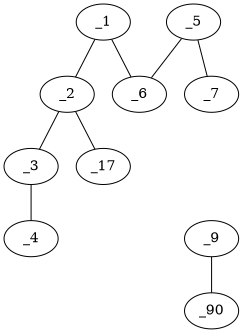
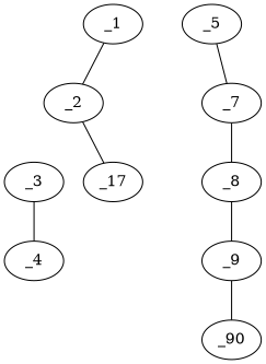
  graph {
    node [charge=0 chem=1 symbol="C  " x=3.7321 y=-1.75]
    edge [valence=1]
    _1 [x=2]
    _2 [x=2.866 y=-2.25]
-   _6 [x=2 y=-0.75]
    _3
    n5 [chem=7 label=_17 symbol="Cl " x=2.866 y=-3.25]
    _4 [y=-0.75]
    _5 [x=2.866 y=-0.25]
    _7 [x=2.866 y=0.75]
+   _8 [y=1.25]
    _9 [y=2.25]
    n11 [chem=4 label=_90 symbol="N  " y=3.25]
    _1 -- _2
-   _1 -- _6 [valence=2]
-   _2 -- _3 [valence=2]
    _2 -- n5
    _3 -- _4
-   _5 -- _6
    _5 -- _7
+   _7 -- _8 [valence=2]
+   _8 -- _9
    _9 -- n11 [valence=3]
  }
